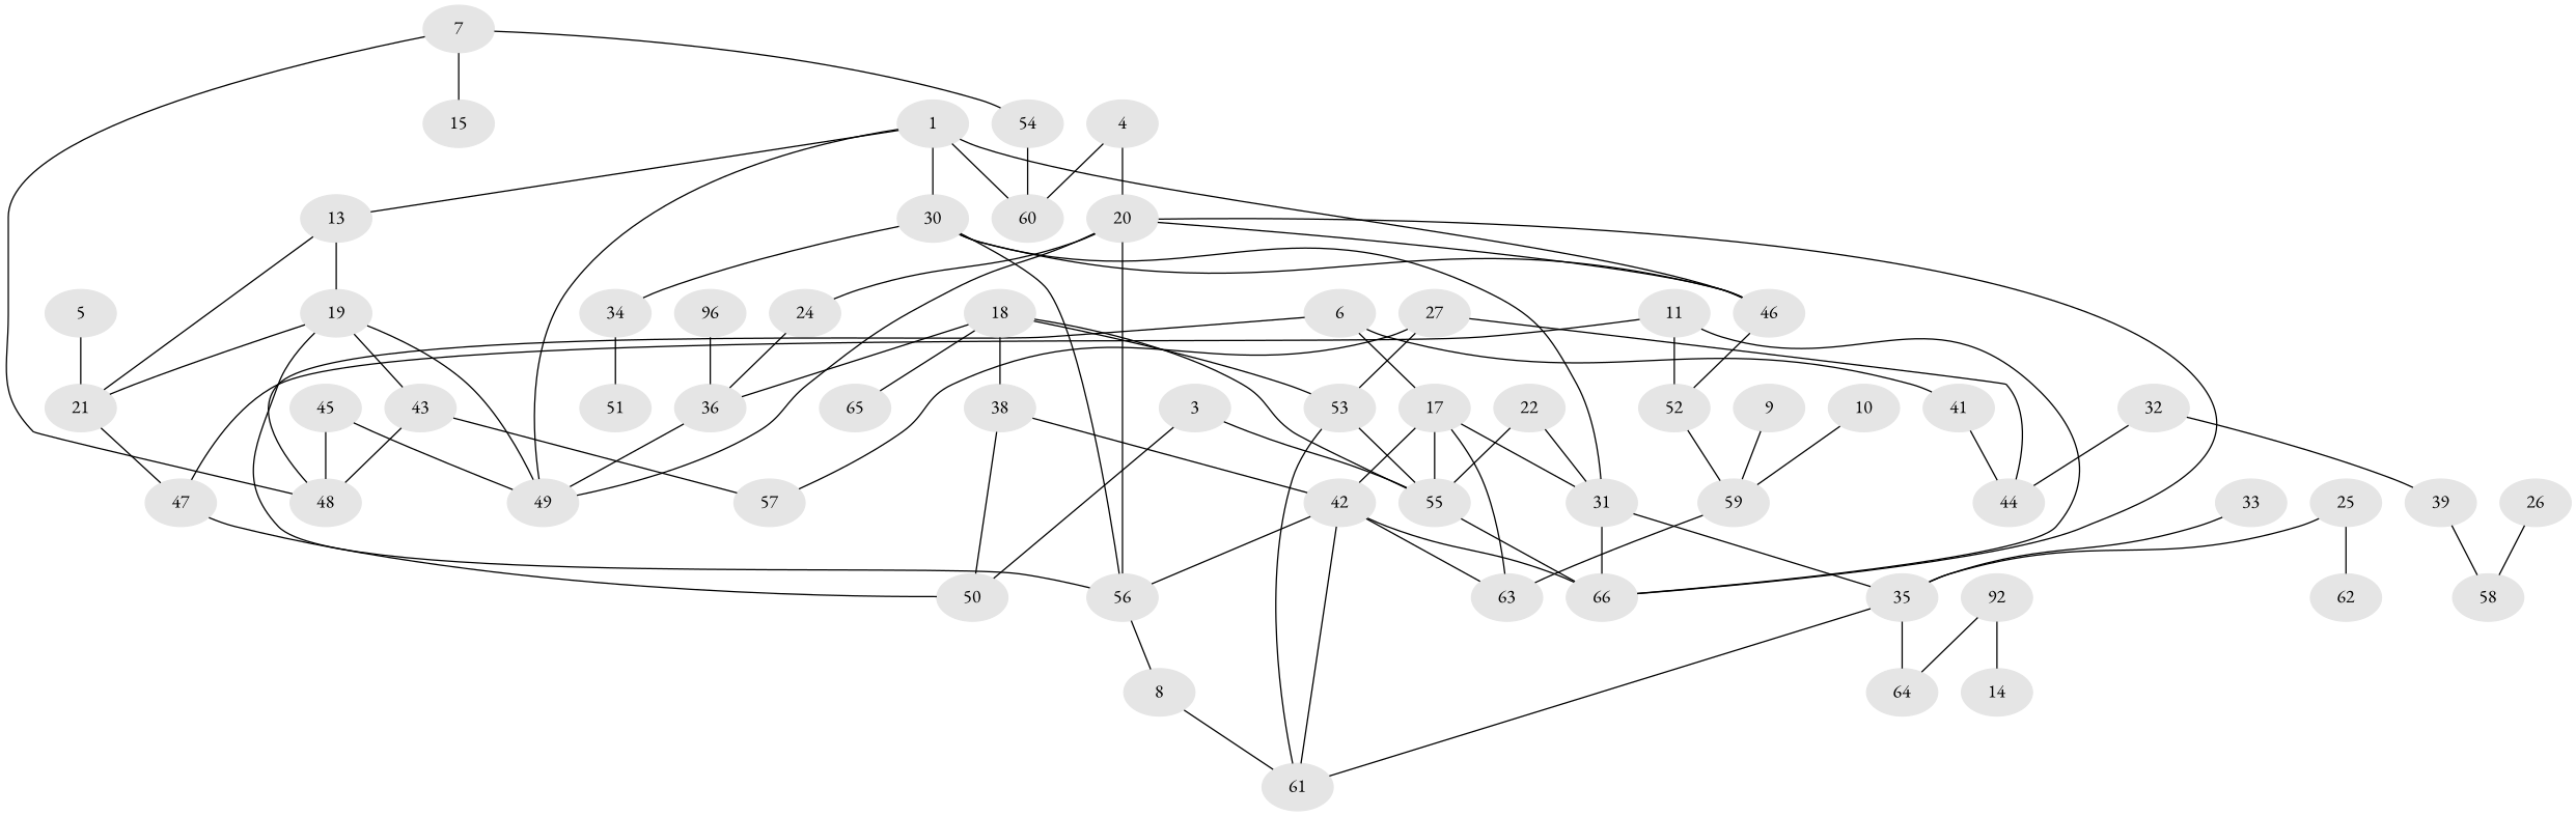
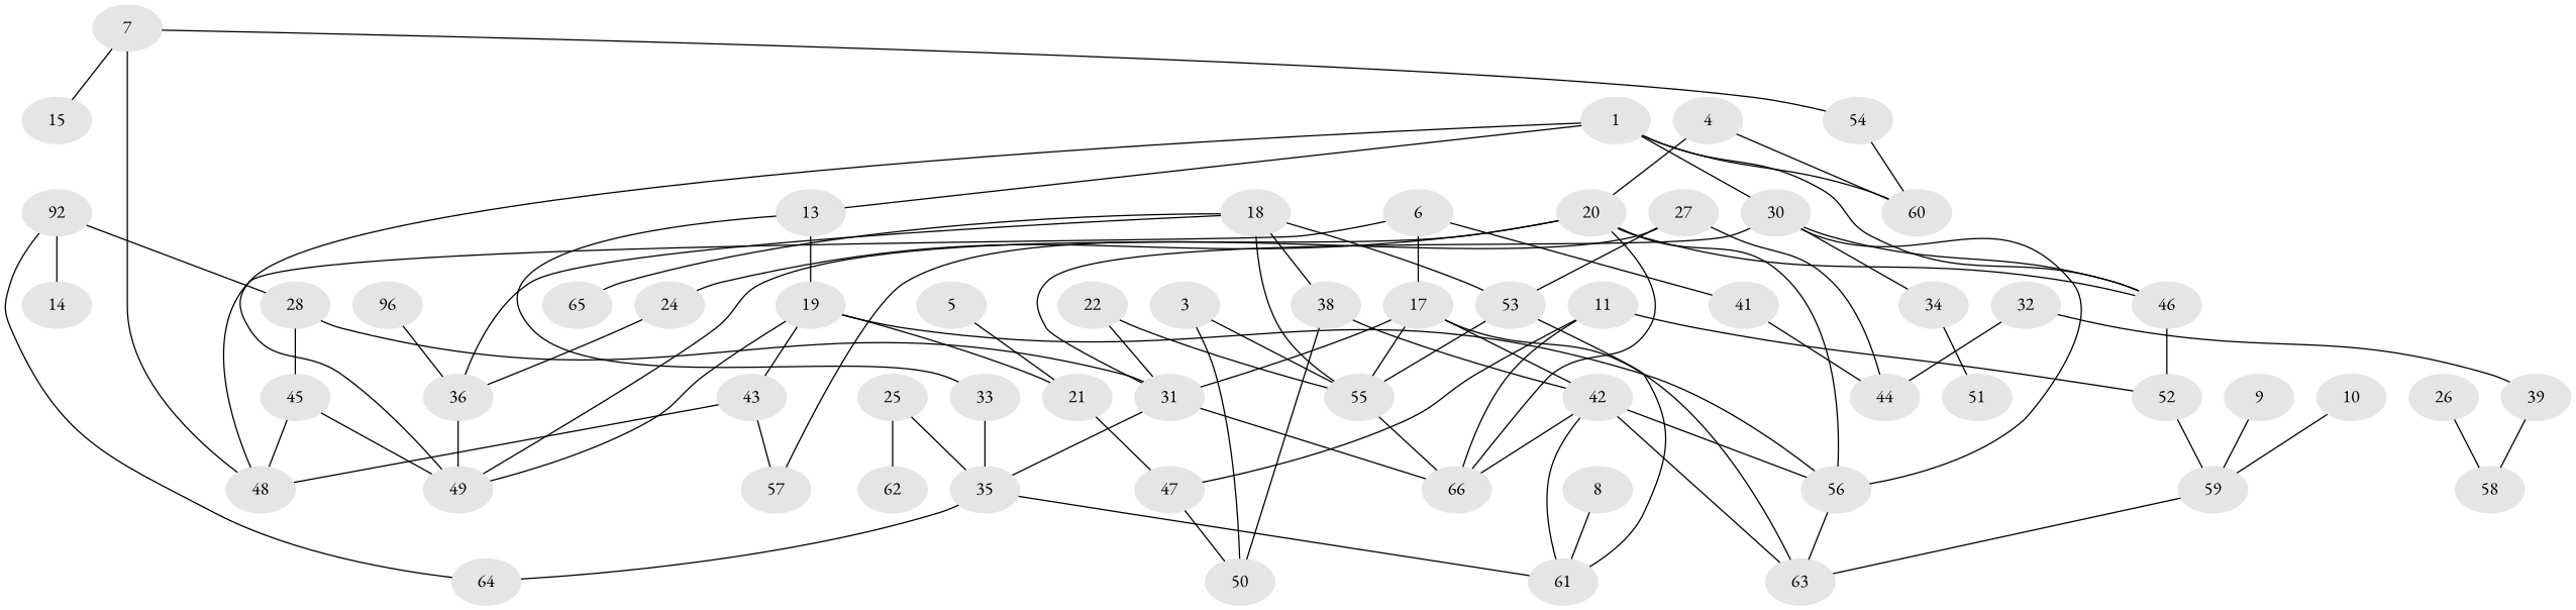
  graph {
    fontname="EB Garamond"
    node [color=gray90 fontname="EB Garamond" style=filled]
    edge [fontname="EB Garamond" weight=1.0]
    1
    13
    30
    46
    49
    60
    19
    33
    31
    56
    34
    52
    3
    50
    55
    66
    4
    20
    24
    5
    21
    47
    6
    17
    41
    48
    42
    63
    44
    7
    15
    54
    8
    61
    9
    59
    10
    11
    n39 [label=92]
    14
+   28
    64
    45
    43
    35
    n46 [label=96]
    36
    18
    38
    53
    65
    57
    22
    25
    62
    26
    58
    27
    51
    32
    39
    1 -- 13
    1 -- 30
    1 -- 46
    1 -- 49
    1 -- 60
    13 -- 19
-   13 -- 21
+   13 -- 33
    30 -- 46
    30 -- 31
    30 -- 56
    30 -- 34
    46 -- 52
    19 -- 49
    19 -- 56
    19 -- 21
    19 -- 43
    33 -- 35
    31 -- 66
    31 -- 35
-   56 -- 8
+   56 -- 63
    34 -- 51
    52 -- 59
    3 -- 50
    3 -- 55
    55 -- 66
    4 -- 60
    4 -- 20 [weight=2.0]
    20 -- 46
    20 -- 49
    20 -- 56
    20 -- 66
    20 -- 24
    24 -- 36
    5 -- 21
    21 -- 47
    47 -- 50
    6 -- 17
    6 -- 41
    6 -- 48
    17 -- 31
    17 -- 55
    17 -- 42
    17 -- 63
    41 -- 44
    42 -- 56
    42 -- 66
    42 -- 63
    42 -- 61
    7 -- 48
    7 -- 15
    7 -- 54
    54 -- 60
    8 -- 61
    9 -- 59
    59 -- 63
    10 -- 59
    11 -- 52
    11 -- 66
    11 -- 47
    n39 -- 14
+   n39 -- 28
    n39 -- 64
+   28 -- 31
+   28 -- 45
    45 -- 49
    45 -- 48
    43 -- 48
    43 -- 57
    35 -- 61
    35 -- 64
    n46 -- 36
    36 -- 49
    18 -- 55
    18 -- 36
    18 -- 38
    18 -- 53
    18 -- 65
    38 -- 50
    38 -- 42
    53 -- 55
    53 -- 61
    22 -- 31
    22 -- 55
    25 -- 35
    25 -- 62
    26 -- 58
    27 -- 44
    27 -- 53
    27 -- 57
    32 -- 44
    32 -- 39
    39 -- 58
  }
